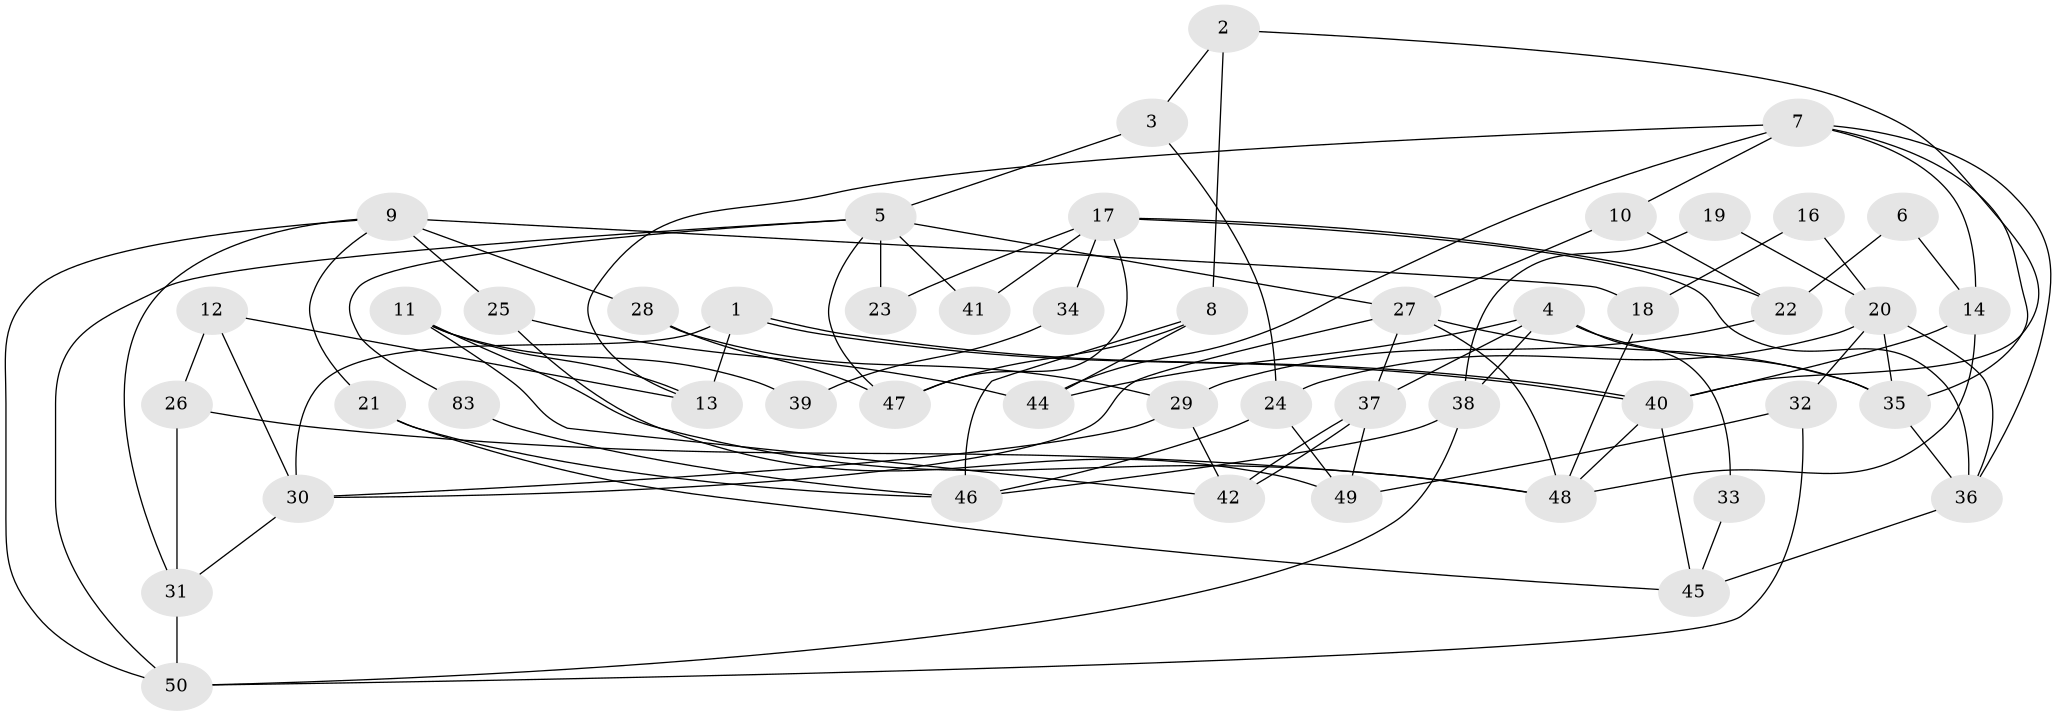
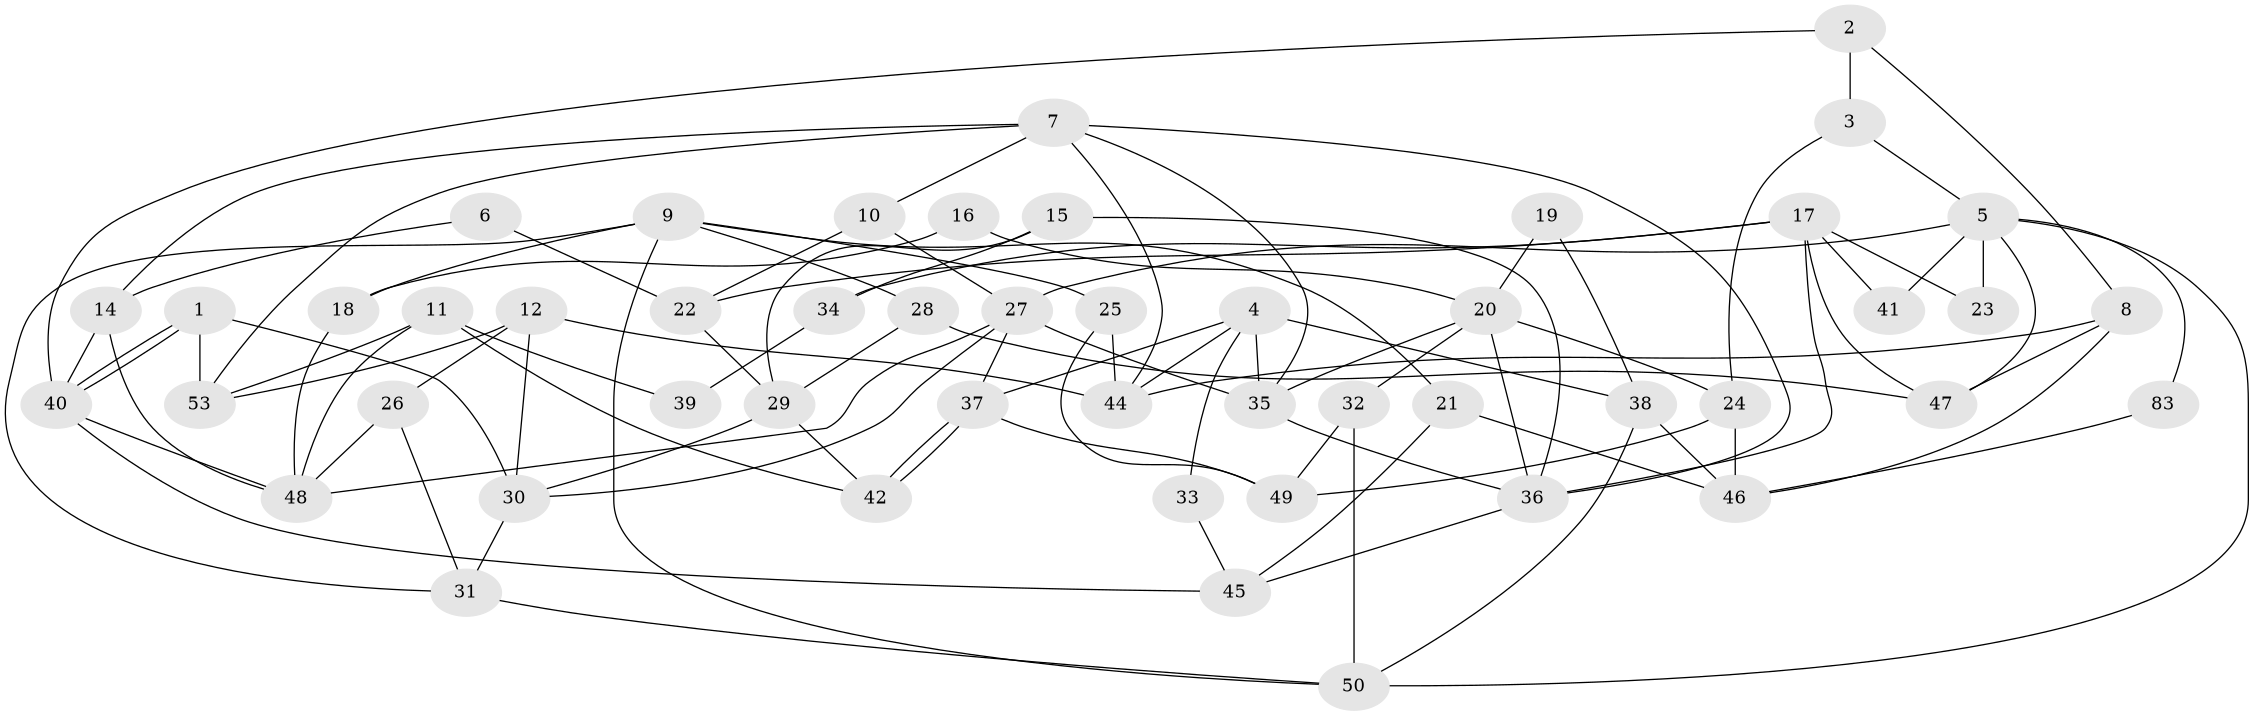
  graph {
    node [color=gray90 style=filled]
    1
-   13
+   13 [label=53]
    30
    40
    31
    48
    45
    2
    3
    8
    5
    24
    44
    47
    46
    23
    27
    41
    n19 [label=83]
    50
    49
    4
    33
    35
    37
    38
    36
    42
    6
    14
    22
    29
    7
    10
    9
    18
    21
    25
    28
    11
    39
    12
    26
+   15
    34
    16
    20
    32
    17
    19
    1 -- 13
    1 -- 30
    1 -- 40
    1 -- 40
    30 -- 31
    40 -- 48
    40 -- 45
    31 -- 50
    2 -- 40
    2 -- 3
    2 -- 8
    3 -- 5
    3 -- 24
    8 -- 44
    8 -- 47
    8 -- 46
    5 -- 47
    5 -- 23
    5 -- 27
    5 -- 41
    5 -- n19
    5 -- 50
    24 -- 46
    24 -- 49
    27 -- 30
    27 -- 48
    27 -- 35
    27 -- 37
    n19 -- 46
    4 -- 44
    4 -- 33
    4 -- 35
    4 -- 37
    4 -- 38
    33 -- 45
    35 -- 36
    37 -- 49
    37 -- 42
    37 -- 42
    38 -- 46
    38 -- 50
    36 -- 45
    6 -- 14
    6 -- 22
    14 -- 40
    14 -- 48
    22 -- 29
    29 -- 30
    29 -- 42
    7 -- 13
    7 -- 44
    7 -- 35
    7 -- 36
    7 -- 14
    7 -- 10
    10 -- 27
    10 -- 22
    9 -- 31
    9 -- 50
    9 -- 18
    9 -- 21
    9 -- 25
    9 -- 28
    18 -- 48
    21 -- 45
    21 -- 46
    25 -- 44
    25 -- 49
    28 -- 47
    28 -- 29
    11 -- 13
    11 -- 48
    11 -- 42
    11 -- 39
    12 -- 13
    12 -- 30
+   12 -- 44
    12 -- 26
    26 -- 31
    26 -- 48
+   15 -- 36
+   15 -- 29
+   15 -- 34
    34 -- 39
    16 -- 18
    16 -- 20
    20 -- 24
    20 -- 35
    20 -- 36
    20 -- 32
    32 -- 50
    32 -- 49
    17 -- 47
    17 -- 23
    17 -- 41
    17 -- 36
    17 -- 22
    17 -- 34
    19 -- 38
    19 -- 20
  }
